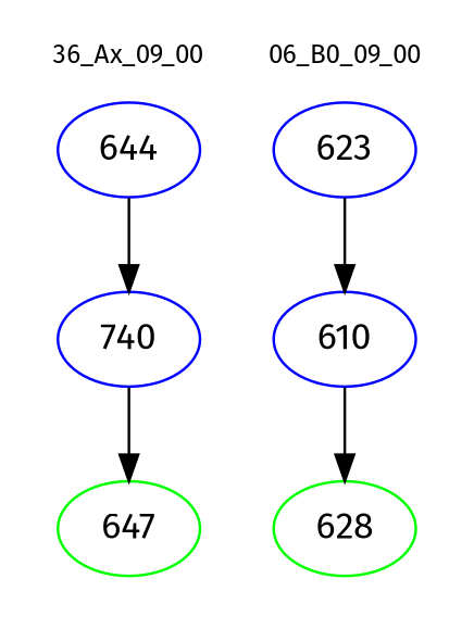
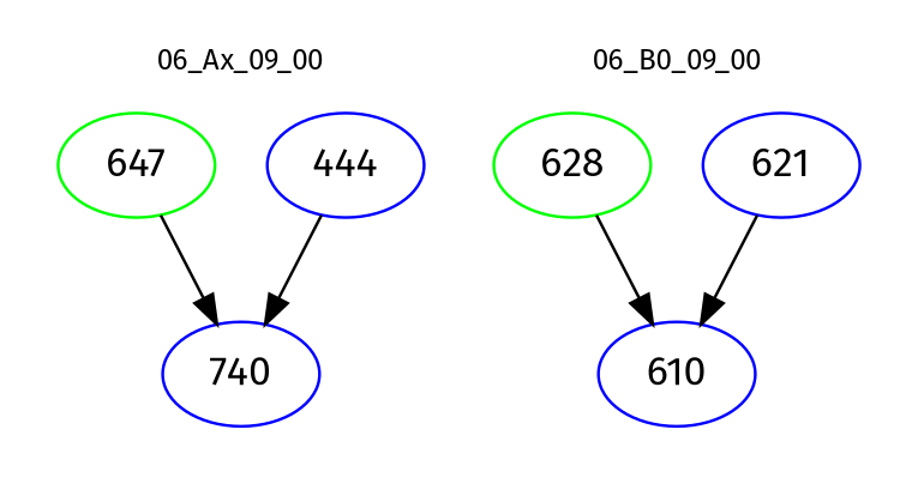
  digraph {
    fontname="Fira Sans"
    node [color=blue fontname="Fira Sans"]
    edge [color=black fontname="Fira Sans"]
-   n1 [label=644]
+   n1 [label=444]
    n2 [label=740]
    n3 [color=green label=647]
-   n4 [label=623]
+   n4 [label=621]
    n5 [label=610]
    n6 [color=green label=628]
    subgraph cluster_1 {
      color=white
      fontsize=10
-     label="36_Ax_09_00"
+     label="06_Ax_09_00"
      n1
      n2
      n3
    }
    subgraph cluster_2 {
      color=white
      fontsize=10
      label="06_B0_09_00"
      n4
      n5
      n6
    }
    n1 -> n2
-   n2 -> n3
+   n3 -> n2
    n4 -> n5
-   n5 -> n6
+   n6 -> n5
  }
